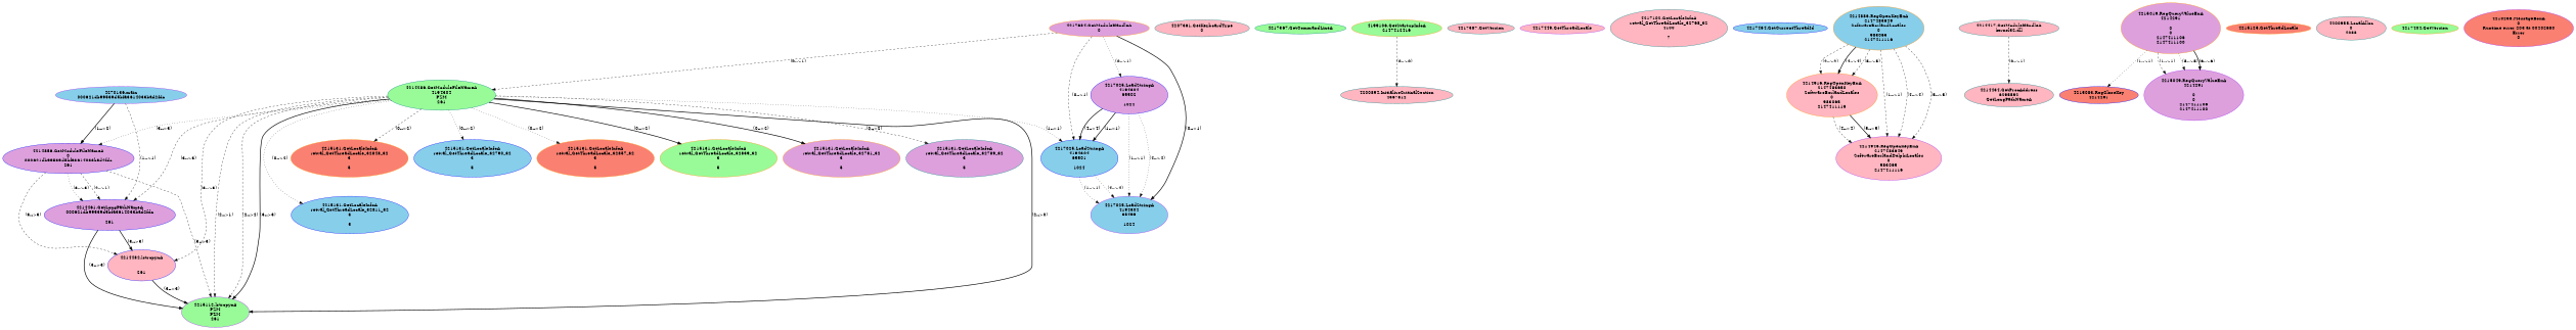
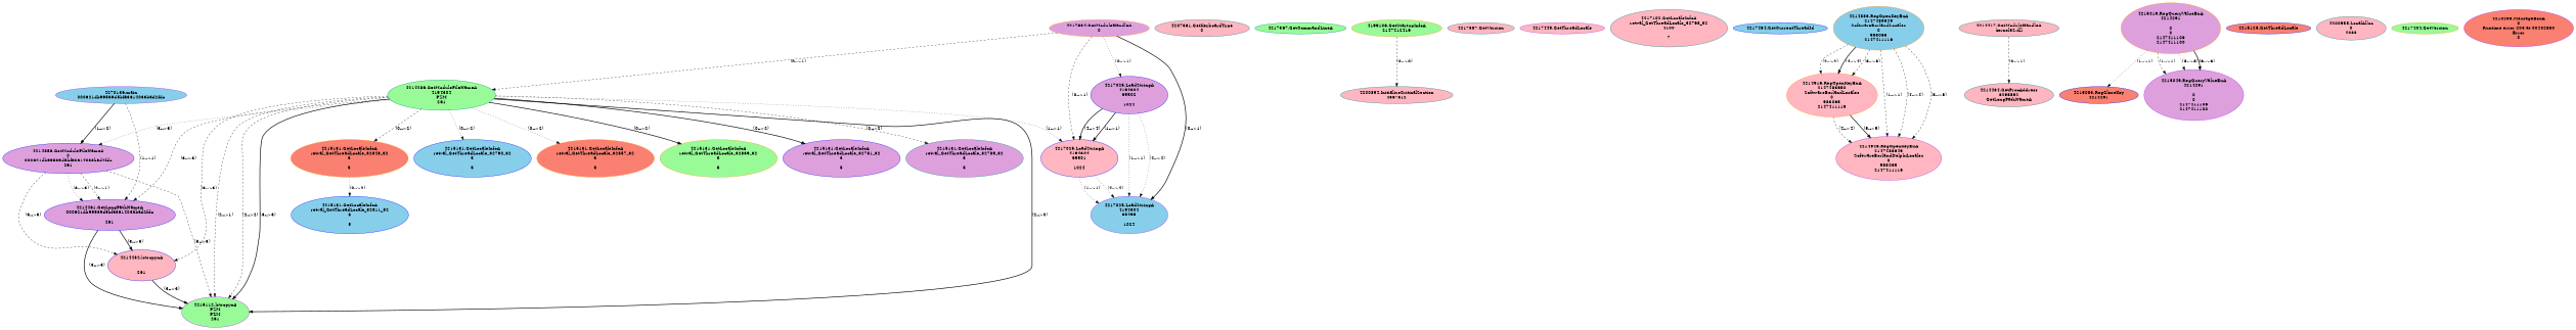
  digraph {
    node [color=blue fillcolor=lightpink style=filled]
    edge [style=dashed]
    n1 [color=purple fillcolor=skyblue label="4270136.main\n000621db99539d5bfa3614033bad2fdc"]
    n2 [fillcolor=plum label="4214856.GetModuleFileNameA\n0\n000621db99539d5bfa3614033bad2fdc\n261"]
    n3 [fillcolor=plum label="4214461.GetLongPathNameA\n000621db99539d5bfa3614033bad2fdc\n\n261"]
    n4 [label="4214482.lstrcpynA\n\n\n261"]
    n5 [color=purple fillcolor=palegreen label="4215112.lstrcpynA\nPZM\nPZM\n261"]
    n6 [color=darkorange fillcolor=plum label="4217684.GetModuleHandleA\n0"]
    n7 [color=teal fillcolor=palegreen label="4214286.GetModuleFileNameA\n4194304\nPZM\n261"]
    n8 [fillcolor=plum label="4217025.LoadStringA\n4194304\n65502\n\n1024"]
-   n9 [fillcolor=skyblue label="4217025.LoadStringA\n4194304\n65501\n\n1024"]
+   n9 [label="4217025.LoadStringA\n4194304\n65501\n\n1024"]
    n10 [color=purple fillcolor=skyblue label="4217025.LoadStringA\n4194304\n65499\n\n1024"]
    n11 [color=darkorange fillcolor=salmon label="4215131.GetLocaleInfoA\nretval_GetThreadLocale_32848_32\n3\n\n5"]
    n12 [fillcolor=skyblue label="4215131.GetLocaleInfoA\nretval_GetThreadLocale_32790_32\n3\n\n5"]
    n13 [color=darkorange fillcolor=salmon label="4215131.GetLocaleInfoA\nretval_GetThreadLocale_32857_32\n3\n\n5"]
    n14 [color=darkorange fillcolor=palegreen label="4215131.GetLocaleInfoA\nretval_GetThreadLocale_32839_32\n3\n\n5"]
-   n15 [color=darkorange fillcolor=plum label="4215131.GetLocaleInfoA\nretval_GetThreadLocale_32781_32\n3\n\n5"]
+   n15 [fillcolor=plum label="4215131.GetLocaleInfoA\nretval_GetThreadLocale_32781_32\n3\n\n5"]
    n16 [color=teal fillcolor=plum label="4215131.GetLocaleInfoA\nretval_GetThreadLocale_32789_32\n3\n\n5"]
    n17 [fillcolor=skyblue label="4215131.GetLocaleInfoA\nretval_GetThreadLocale_32811_32\n3\n\n5"]
    n18 [color=teal label="4207361.GetKeyboardType\n0"]
    n19 [color=teal fillcolor=palegreen label="4217367.GetCommandLineA\n"]
    n20 [color=darkorange fillcolor=palegreen label="4199106.GetStartupInfoA\n2147412416"]
    n21 [color=teal label="4200894.InitializeCriticalSection\n4367812"]
    n22 [color=teal label="4217387.GetVersion\n"]
    n23 [color=purple label="4217449.GetThreadLocale\n"]
    n24 [color=teal label="4217102.GetLocaleInfoA\nretval_GetThreadLocale_32768_32\n4100\n\n7"]
    n25 [fillcolor=skyblue label="4217464.GetCurrentThreadId\n"]
    n26 [color=darkorange fillcolor=skyblue label="4214886.RegOpenKeyExA\n2147483649\nSoftware\Borland\Locales\n0\n983065\n2147411116"]
    n27 [color=darkorange label="4214916.RegOpenKeyExA\n2147483650\nSoftware\Borland\Locales\n0\n983065\n2147411116"]
    n28 [color=purple label="4214946.RegOpenKeyExA\n2147483649\nSoftware\Borland\Delphi\Locales\n0\n983065\n2147411116"]
    n29 [color=teal label="4214417.GetModuleHandleA\nkernel32.dll"]
    n30 [color=teal label="4214434.GetProcAddress\n6295592\nGetLongPathNameA"]
    n31 [color=darkorange fillcolor=plum label="4215019.RegQueryValueExA\n4214291\n\n0\n0\n2147411106\n2147411100"]
    n32 [fillcolor=salmon label="4215083.RegCloseKey\n4214291"]
    n33 [color=purple fillcolor=plum label="4215049.RegQueryValueExA\n4214291\n\n0\n0\n2147411106\n2147411100"]
-   n34 [color=darkorange fillcolor=salmon label="4215125.GetThreadLocale\n"]
+   n34 [fillcolor=salmon label="4215125.GetThreadLocale\n"]
    n35 [color=teal label="4200955.LocalAlloc\n0\n4088"]
    n36 [color=darkorange fillcolor=palegreen label="4217404.GetVersion\n"]
    n37 [color=purple fillcolor=salmon label="4210236.MessageBoxA\n0\nRuntime error 203 at 00402680\nError\n0"]
    n1 -> n2 [label="(1-->2)" style=bold]
    n1 -> n3 [label="(1-->1)"]
    n2 -> n3 [label="(2-->1)"]
    n2 -> n3 [label="(3-->3)" style=dotted]
    n2 -> n4 [label="(3-->3)"]
    n2 -> n5 [label="(3-->3)"]
    n3 -> n4 [label="(3-->3)" style=bold]
    n3 -> n5 [label="(3-->3)" style=bold]
    n4 -> n5 [label="(3-->3)" style=bold]
    n6 -> n7 [label="(0-->1)"]
    n6 -> n8 [label="(0-->1)" style=dotted]
    n6 -> n9 [label="(0-->1)"]
    n6 -> n10 [label="(0-->1)" style=bold]
    n7 -> n2 [label="(3-->3)" style=dotted]
    n7 -> n3 [label="(3-->3)"]
    n7 -> n4 [label="(3-->3)"]
    n7 -> n5 [label="(2-->1)"]
    n7 -> n5 [label="(2-->2)"]
    n7 -> n5 [label="(3-->3)" style=bold]
    n7 -> n5 [label="(2-->0)" style=bold]
    n7 -> n9 [label="(1-->1)" style=dotted]
    n7 -> n11 [label="(0-->2)"]
    n7 -> n12 [label="(0-->2)" style=dotted]
    n7 -> n13 [label="(0-->2)" style=dotted]
    n7 -> n14 [label="(0-->2)" style=bold]
    n7 -> n15 [label="(0-->2)" style=bold]
    n7 -> n16 [label="(0-->2)"]
-   n7 -> n17 [label="(0-->2)" style=dotted]
+   n11 -> n17 [label="(0-->2)" style=dotted]
    n8 -> n9 [label="(1-->1)" style=bold]
    n8 -> n9 [label="(4-->4)" style=bold]
    n8 -> n10 [label="(1-->1)" style=dotted]
    n8 -> n10 [label="(4-->4)" style=dotted]
    n9 -> n10 [label="(1-->1)" style=dotted]
    n9 -> n10 [label="(4-->4)" style=dotted]
    n20 -> n21 [label="(0-->0)"]
    n26 -> n27 [label="(2-->2)"]
    n26 -> n27 [label="(4-->4)" style=bold]
    n26 -> n27 [label="(5-->5)"]
    n26 -> n28 [label="(1-->1)"]
    n26 -> n28 [label="(4-->4)"]
    n26 -> n28 [label="(5-->5)"]
    n27 -> n28 [label="(4-->4)"]
    n27 -> n28 [label="(5-->5)" style=bold]
    n29 -> n30 [label="(0-->1)"]
    n31 -> n32 [label="(1-->1)" style=dotted]
    n31 -> n33 [label="(1-->1)"]
    n31 -> n33 [label="(5-->5)" style=dotted]
    n31 -> n33 [label="(6-->6)" style=bold]
  }
